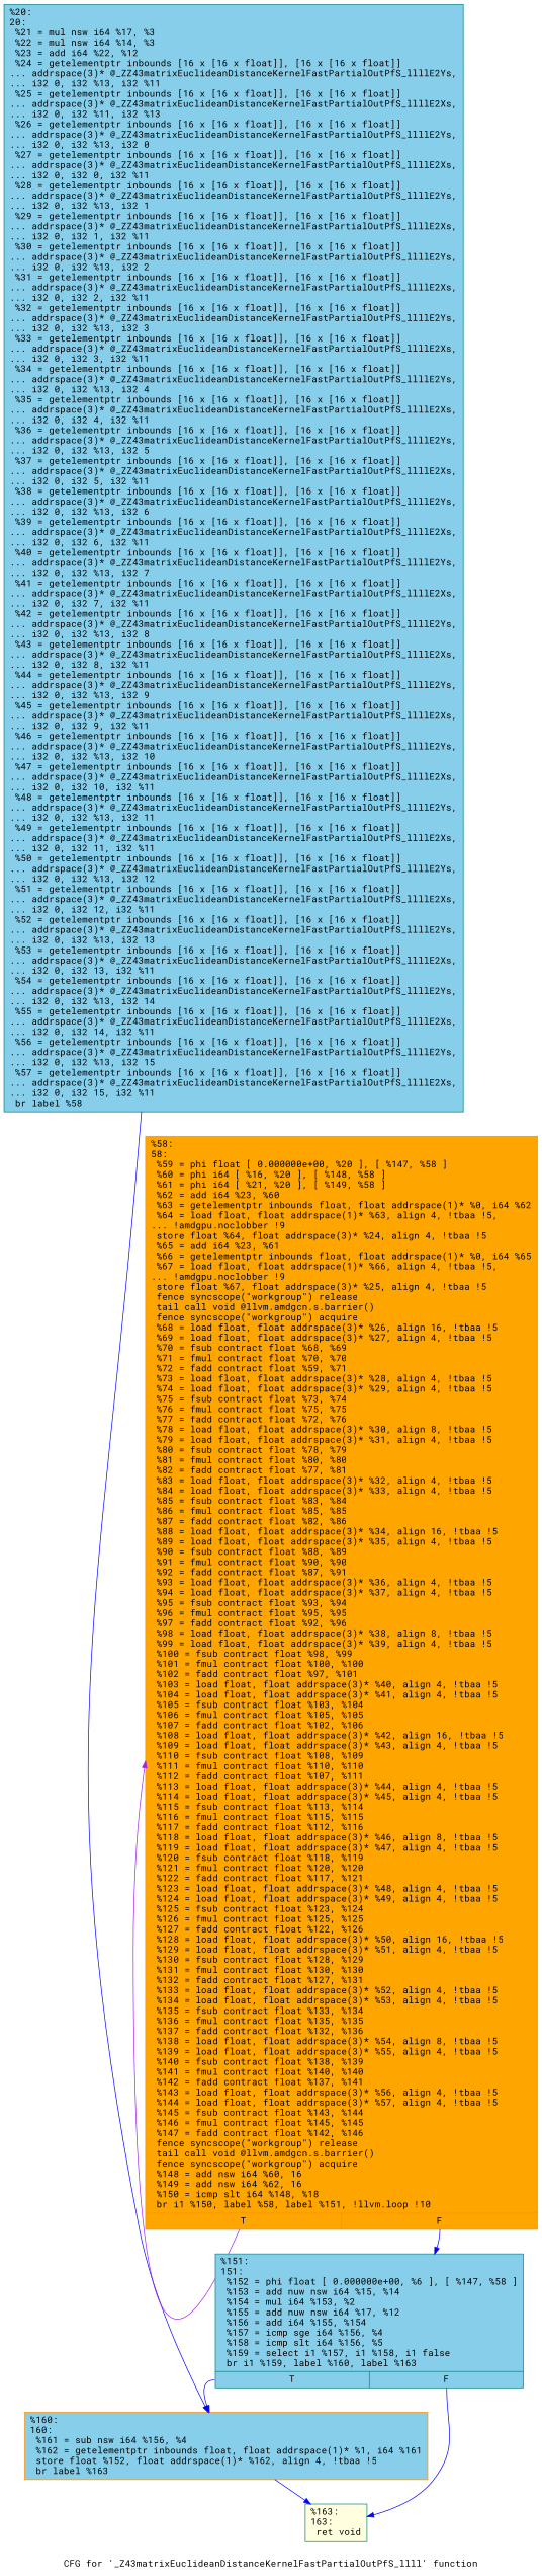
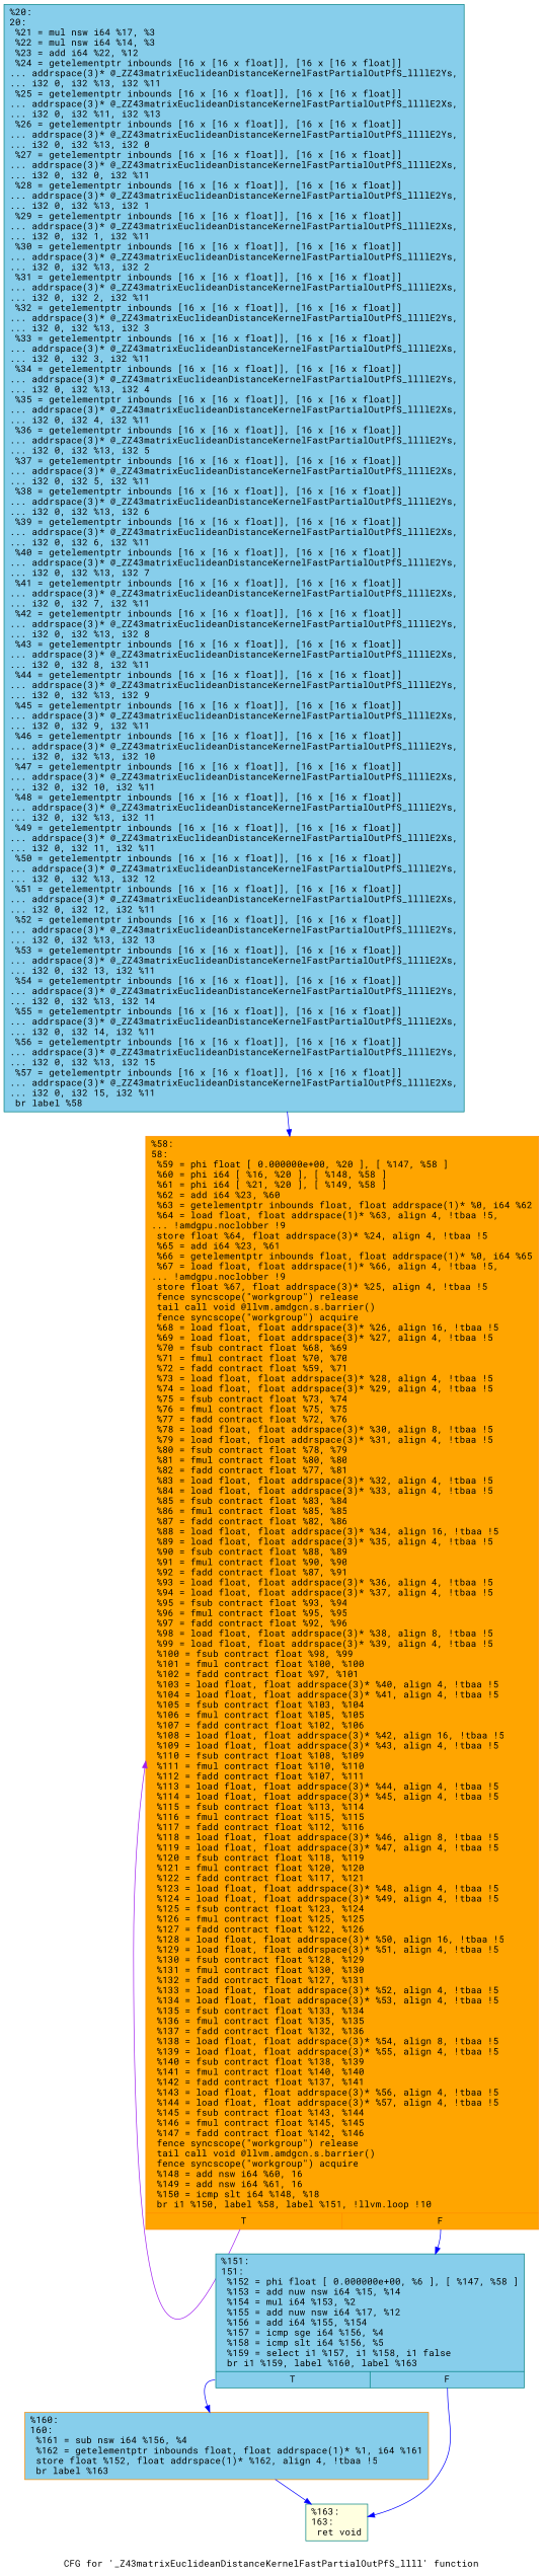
  digraph {
    fontname="Roboto Mono"
    label="CFG for '_Z43matrixEuclideanDistanceKernelFastPartialOutPfS_llll' function"
    node [color=teal fillcolor=skyblue fontname="Roboto Mono" shape=record style=filled]
    edge [color=blue fontname="Roboto Mono" tailport=s0]
    n1 [label="{%20:\l20:                                               \l  %21 = mul nsw i64 %17, %3\l  %22 = mul nsw i64 %14, %3\l  %23 = add i64 %22, %12\l  %24 = getelementptr inbounds [16 x [16 x float]], [16 x [16 x float]]\l... addrspace(3)* @_ZZ43matrixEuclideanDistanceKernelFastPartialOutPfS_llllE2Ys,\l... i32 0, i32 %13, i32 %11\l  %25 = getelementptr inbounds [16 x [16 x float]], [16 x [16 x float]]\l... addrspace(3)* @_ZZ43matrixEuclideanDistanceKernelFastPartialOutPfS_llllE2Xs,\l... i32 0, i32 %11, i32 %13\l  %26 = getelementptr inbounds [16 x [16 x float]], [16 x [16 x float]]\l... addrspace(3)* @_ZZ43matrixEuclideanDistanceKernelFastPartialOutPfS_llllE2Ys,\l... i32 0, i32 %13, i32 0\l  %27 = getelementptr inbounds [16 x [16 x float]], [16 x [16 x float]]\l... addrspace(3)* @_ZZ43matrixEuclideanDistanceKernelFastPartialOutPfS_llllE2Xs,\l... i32 0, i32 0, i32 %11\l  %28 = getelementptr inbounds [16 x [16 x float]], [16 x [16 x float]]\l... addrspace(3)* @_ZZ43matrixEuclideanDistanceKernelFastPartialOutPfS_llllE2Ys,\l... i32 0, i32 %13, i32 1\l  %29 = getelementptr inbounds [16 x [16 x float]], [16 x [16 x float]]\l... addrspace(3)* @_ZZ43matrixEuclideanDistanceKernelFastPartialOutPfS_llllE2Xs,\l... i32 0, i32 1, i32 %11\l  %30 = getelementptr inbounds [16 x [16 x float]], [16 x [16 x float]]\l... addrspace(3)* @_ZZ43matrixEuclideanDistanceKernelFastPartialOutPfS_llllE2Ys,\l... i32 0, i32 %13, i32 2\l  %31 = getelementptr inbounds [16 x [16 x float]], [16 x [16 x float]]\l... addrspace(3)* @_ZZ43matrixEuclideanDistanceKernelFastPartialOutPfS_llllE2Xs,\l... i32 0, i32 2, i32 %11\l  %32 = getelementptr inbounds [16 x [16 x float]], [16 x [16 x float]]\l... addrspace(3)* @_ZZ43matrixEuclideanDistanceKernelFastPartialOutPfS_llllE2Ys,\l... i32 0, i32 %13, i32 3\l  %33 = getelementptr inbounds [16 x [16 x float]], [16 x [16 x float]]\l... addrspace(3)* @_ZZ43matrixEuclideanDistanceKernelFastPartialOutPfS_llllE2Xs,\l... i32 0, i32 3, i32 %11\l  %34 = getelementptr inbounds [16 x [16 x float]], [16 x [16 x float]]\l... addrspace(3)* @_ZZ43matrixEuclideanDistanceKernelFastPartialOutPfS_llllE2Ys,\l... i32 0, i32 %13, i32 4\l  %35 = getelementptr inbounds [16 x [16 x float]], [16 x [16 x float]]\l... addrspace(3)* @_ZZ43matrixEuclideanDistanceKernelFastPartialOutPfS_llllE2Xs,\l... i32 0, i32 4, i32 %11\l  %36 = getelementptr inbounds [16 x [16 x float]], [16 x [16 x float]]\l... addrspace(3)* @_ZZ43matrixEuclideanDistanceKernelFastPartialOutPfS_llllE2Ys,\l... i32 0, i32 %13, i32 5\l  %37 = getelementptr inbounds [16 x [16 x float]], [16 x [16 x float]]\l... addrspace(3)* @_ZZ43matrixEuclideanDistanceKernelFastPartialOutPfS_llllE2Xs,\l... i32 0, i32 5, i32 %11\l  %38 = getelementptr inbounds [16 x [16 x float]], [16 x [16 x float]]\l... addrspace(3)* @_ZZ43matrixEuclideanDistanceKernelFastPartialOutPfS_llllE2Ys,\l... i32 0, i32 %13, i32 6\l  %39 = getelementptr inbounds [16 x [16 x float]], [16 x [16 x float]]\l... addrspace(3)* @_ZZ43matrixEuclideanDistanceKernelFastPartialOutPfS_llllE2Xs,\l... i32 0, i32 6, i32 %11\l  %40 = getelementptr inbounds [16 x [16 x float]], [16 x [16 x float]]\l... addrspace(3)* @_ZZ43matrixEuclideanDistanceKernelFastPartialOutPfS_llllE2Ys,\l... i32 0, i32 %13, i32 7\l  %41 = getelementptr inbounds [16 x [16 x float]], [16 x [16 x float]]\l... addrspace(3)* @_ZZ43matrixEuclideanDistanceKernelFastPartialOutPfS_llllE2Xs,\l... i32 0, i32 7, i32 %11\l  %42 = getelementptr inbounds [16 x [16 x float]], [16 x [16 x float]]\l... addrspace(3)* @_ZZ43matrixEuclideanDistanceKernelFastPartialOutPfS_llllE2Ys,\l... i32 0, i32 %13, i32 8\l  %43 = getelementptr inbounds [16 x [16 x float]], [16 x [16 x float]]\l... addrspace(3)* @_ZZ43matrixEuclideanDistanceKernelFastPartialOutPfS_llllE2Xs,\l... i32 0, i32 8, i32 %11\l  %44 = getelementptr inbounds [16 x [16 x float]], [16 x [16 x float]]\l... addrspace(3)* @_ZZ43matrixEuclideanDistanceKernelFastPartialOutPfS_llllE2Ys,\l... i32 0, i32 %13, i32 9\l  %45 = getelementptr inbounds [16 x [16 x float]], [16 x [16 x float]]\l... addrspace(3)* @_ZZ43matrixEuclideanDistanceKernelFastPartialOutPfS_llllE2Xs,\l... i32 0, i32 9, i32 %11\l  %46 = getelementptr inbounds [16 x [16 x float]], [16 x [16 x float]]\l... addrspace(3)* @_ZZ43matrixEuclideanDistanceKernelFastPartialOutPfS_llllE2Ys,\l... i32 0, i32 %13, i32 10\l  %47 = getelementptr inbounds [16 x [16 x float]], [16 x [16 x float]]\l... addrspace(3)* @_ZZ43matrixEuclideanDistanceKernelFastPartialOutPfS_llllE2Xs,\l... i32 0, i32 10, i32 %11\l  %48 = getelementptr inbounds [16 x [16 x float]], [16 x [16 x float]]\l... addrspace(3)* @_ZZ43matrixEuclideanDistanceKernelFastPartialOutPfS_llllE2Ys,\l... i32 0, i32 %13, i32 11\l  %49 = getelementptr inbounds [16 x [16 x float]], [16 x [16 x float]]\l... addrspace(3)* @_ZZ43matrixEuclideanDistanceKernelFastPartialOutPfS_llllE2Xs,\l... i32 0, i32 11, i32 %11\l  %50 = getelementptr inbounds [16 x [16 x float]], [16 x [16 x float]]\l... addrspace(3)* @_ZZ43matrixEuclideanDistanceKernelFastPartialOutPfS_llllE2Ys,\l... i32 0, i32 %13, i32 12\l  %51 = getelementptr inbounds [16 x [16 x float]], [16 x [16 x float]]\l... addrspace(3)* @_ZZ43matrixEuclideanDistanceKernelFastPartialOutPfS_llllE2Xs,\l... i32 0, i32 12, i32 %11\l  %52 = getelementptr inbounds [16 x [16 x float]], [16 x [16 x float]]\l... addrspace(3)* @_ZZ43matrixEuclideanDistanceKernelFastPartialOutPfS_llllE2Ys,\l... i32 0, i32 %13, i32 13\l  %53 = getelementptr inbounds [16 x [16 x float]], [16 x [16 x float]]\l... addrspace(3)* @_ZZ43matrixEuclideanDistanceKernelFastPartialOutPfS_llllE2Xs,\l... i32 0, i32 13, i32 %11\l  %54 = getelementptr inbounds [16 x [16 x float]], [16 x [16 x float]]\l... addrspace(3)* @_ZZ43matrixEuclideanDistanceKernelFastPartialOutPfS_llllE2Ys,\l... i32 0, i32 %13, i32 14\l  %55 = getelementptr inbounds [16 x [16 x float]], [16 x [16 x float]]\l... addrspace(3)* @_ZZ43matrixEuclideanDistanceKernelFastPartialOutPfS_llllE2Xs,\l... i32 0, i32 14, i32 %11\l  %56 = getelementptr inbounds [16 x [16 x float]], [16 x [16 x float]]\l... addrspace(3)* @_ZZ43matrixEuclideanDistanceKernelFastPartialOutPfS_llllE2Ys,\l... i32 0, i32 %13, i32 15\l  %57 = getelementptr inbounds [16 x [16 x float]], [16 x [16 x float]]\l... addrspace(3)* @_ZZ43matrixEuclideanDistanceKernelFastPartialOutPfS_llllE2Xs,\l... i32 0, i32 15, i32 %11\l  br label %58\l}"]
-   n2 [color=darkorange fillcolor=orange label="{%58:\l58:                                               \l  %59 = phi float [ 0.000000e+00, %20 ], [ %147, %58 ]\l  %60 = phi i64 [ %16, %20 ], [ %148, %58 ]\l  %61 = phi i64 [ %21, %20 ], [ %149, %58 ]\l  %62 = add i64 %23, %60\l  %63 = getelementptr inbounds float, float addrspace(1)* %0, i64 %62\l  %64 = load float, float addrspace(1)* %63, align 4, !tbaa !5,\l... !amdgpu.noclobber !9\l  store float %64, float addrspace(3)* %24, align 4, !tbaa !5\l  %65 = add i64 %23, %61\l  %66 = getelementptr inbounds float, float addrspace(1)* %0, i64 %65\l  %67 = load float, float addrspace(1)* %66, align 4, !tbaa !5,\l... !amdgpu.noclobber !9\l  store float %67, float addrspace(3)* %25, align 4, !tbaa !5\l  fence syncscope(\"workgroup\") release\l  tail call void @llvm.amdgcn.s.barrier()\l  fence syncscope(\"workgroup\") acquire\l  %68 = load float, float addrspace(3)* %26, align 16, !tbaa !5\l  %69 = load float, float addrspace(3)* %27, align 4, !tbaa !5\l  %70 = fsub contract float %68, %69\l  %71 = fmul contract float %70, %70\l  %72 = fadd contract float %59, %71\l  %73 = load float, float addrspace(3)* %28, align 4, !tbaa !5\l  %74 = load float, float addrspace(3)* %29, align 4, !tbaa !5\l  %75 = fsub contract float %73, %74\l  %76 = fmul contract float %75, %75\l  %77 = fadd contract float %72, %76\l  %78 = load float, float addrspace(3)* %30, align 8, !tbaa !5\l  %79 = load float, float addrspace(3)* %31, align 4, !tbaa !5\l  %80 = fsub contract float %78, %79\l  %81 = fmul contract float %80, %80\l  %82 = fadd contract float %77, %81\l  %83 = load float, float addrspace(3)* %32, align 4, !tbaa !5\l  %84 = load float, float addrspace(3)* %33, align 4, !tbaa !5\l  %85 = fsub contract float %83, %84\l  %86 = fmul contract float %85, %85\l  %87 = fadd contract float %82, %86\l  %88 = load float, float addrspace(3)* %34, align 16, !tbaa !5\l  %89 = load float, float addrspace(3)* %35, align 4, !tbaa !5\l  %90 = fsub contract float %88, %89\l  %91 = fmul contract float %90, %90\l  %92 = fadd contract float %87, %91\l  %93 = load float, float addrspace(3)* %36, align 4, !tbaa !5\l  %94 = load float, float addrspace(3)* %37, align 4, !tbaa !5\l  %95 = fsub contract float %93, %94\l  %96 = fmul contract float %95, %95\l  %97 = fadd contract float %92, %96\l  %98 = load float, float addrspace(3)* %38, align 8, !tbaa !5\l  %99 = load float, float addrspace(3)* %39, align 4, !tbaa !5\l  %100 = fsub contract float %98, %99\l  %101 = fmul contract float %100, %100\l  %102 = fadd contract float %97, %101\l  %103 = load float, float addrspace(3)* %40, align 4, !tbaa !5\l  %104 = load float, float addrspace(3)* %41, align 4, !tbaa !5\l  %105 = fsub contract float %103, %104\l  %106 = fmul contract float %105, %105\l  %107 = fadd contract float %102, %106\l  %108 = load float, float addrspace(3)* %42, align 16, !tbaa !5\l  %109 = load float, float addrspace(3)* %43, align 4, !tbaa !5\l  %110 = fsub contract float %108, %109\l  %111 = fmul contract float %110, %110\l  %112 = fadd contract float %107, %111\l  %113 = load float, float addrspace(3)* %44, align 4, !tbaa !5\l  %114 = load float, float addrspace(3)* %45, align 4, !tbaa !5\l  %115 = fsub contract float %113, %114\l  %116 = fmul contract float %115, %115\l  %117 = fadd contract float %112, %116\l  %118 = load float, float addrspace(3)* %46, align 8, !tbaa !5\l  %119 = load float, float addrspace(3)* %47, align 4, !tbaa !5\l  %120 = fsub contract float %118, %119\l  %121 = fmul contract float %120, %120\l  %122 = fadd contract float %117, %121\l  %123 = load float, float addrspace(3)* %48, align 4, !tbaa !5\l  %124 = load float, float addrspace(3)* %49, align 4, !tbaa !5\l  %125 = fsub contract float %123, %124\l  %126 = fmul contract float %125, %125\l  %127 = fadd contract float %122, %126\l  %128 = load float, float addrspace(3)* %50, align 16, !tbaa !5\l  %129 = load float, float addrspace(3)* %51, align 4, !tbaa !5\l  %130 = fsub contract float %128, %129\l  %131 = fmul contract float %130, %130\l  %132 = fadd contract float %127, %131\l  %133 = load float, float addrspace(3)* %52, align 4, !tbaa !5\l  %134 = load float, float addrspace(3)* %53, align 4, !tbaa !5\l  %135 = fsub contract float %133, %134\l  %136 = fmul contract float %135, %135\l  %137 = fadd contract float %132, %136\l  %138 = load float, float addrspace(3)* %54, align 8, !tbaa !5\l  %139 = load float, float addrspace(3)* %55, align 4, !tbaa !5\l  %140 = fsub contract float %138, %139\l  %141 = fmul contract float %140, %140\l  %142 = fadd contract float %137, %141\l  %143 = load float, float addrspace(3)* %56, align 4, !tbaa !5\l  %144 = load float, float addrspace(3)* %57, align 4, !tbaa !5\l  %145 = fsub contract float %143, %144\l  %146 = fmul contract float %145, %145\l  %147 = fadd contract float %142, %146\l  fence syncscope(\"workgroup\") release\l  tail call void @llvm.amdgcn.s.barrier()\l  fence syncscope(\"workgroup\") acquire\l  %148 = add nsw i64 %60, 16\l  %149 = add nsw i64 %62, 16\l  %150 = icmp slt i64 %148, %18\l  br i1 %150, label %58, label %151, !llvm.loop !10\l|{<s0>T|<s1>F}}"]
+   n2 [color=darkorange fillcolor=orange label="{%58:\l58:                                               \l  %59 = phi float [ 0.000000e+00, %20 ], [ %147, %58 ]\l  %60 = phi i64 [ %16, %20 ], [ %148, %58 ]\l  %61 = phi i64 [ %21, %20 ], [ %149, %58 ]\l  %62 = add i64 %23, %60\l  %63 = getelementptr inbounds float, float addrspace(1)* %0, i64 %62\l  %64 = load float, float addrspace(1)* %63, align 4, !tbaa !5,\l... !amdgpu.noclobber !9\l  store float %64, float addrspace(3)* %24, align 4, !tbaa !5\l  %65 = add i64 %23, %61\l  %66 = getelementptr inbounds float, float addrspace(1)* %0, i64 %65\l  %67 = load float, float addrspace(1)* %66, align 4, !tbaa !5,\l... !amdgpu.noclobber !9\l  store float %67, float addrspace(3)* %25, align 4, !tbaa !5\l  fence syncscope(\"workgroup\") release\l  tail call void @llvm.amdgcn.s.barrier()\l  fence syncscope(\"workgroup\") acquire\l  %68 = load float, float addrspace(3)* %26, align 16, !tbaa !5\l  %69 = load float, float addrspace(3)* %27, align 4, !tbaa !5\l  %70 = fsub contract float %68, %69\l  %71 = fmul contract float %70, %70\l  %72 = fadd contract float %59, %71\l  %73 = load float, float addrspace(3)* %28, align 4, !tbaa !5\l  %74 = load float, float addrspace(3)* %29, align 4, !tbaa !5\l  %75 = fsub contract float %73, %74\l  %76 = fmul contract float %75, %75\l  %77 = fadd contract float %72, %76\l  %78 = load float, float addrspace(3)* %30, align 8, !tbaa !5\l  %79 = load float, float addrspace(3)* %31, align 4, !tbaa !5\l  %80 = fsub contract float %78, %79\l  %81 = fmul contract float %80, %80\l  %82 = fadd contract float %77, %81\l  %83 = load float, float addrspace(3)* %32, align 4, !tbaa !5\l  %84 = load float, float addrspace(3)* %33, align 4, !tbaa !5\l  %85 = fsub contract float %83, %84\l  %86 = fmul contract float %85, %85\l  %87 = fadd contract float %82, %86\l  %88 = load float, float addrspace(3)* %34, align 16, !tbaa !5\l  %89 = load float, float addrspace(3)* %35, align 4, !tbaa !5\l  %90 = fsub contract float %88, %89\l  %91 = fmul contract float %90, %90\l  %92 = fadd contract float %87, %91\l  %93 = load float, float addrspace(3)* %36, align 4, !tbaa !5\l  %94 = load float, float addrspace(3)* %37, align 4, !tbaa !5\l  %95 = fsub contract float %93, %94\l  %96 = fmul contract float %95, %95\l  %97 = fadd contract float %92, %96\l  %98 = load float, float addrspace(3)* %38, align 8, !tbaa !5\l  %99 = load float, float addrspace(3)* %39, align 4, !tbaa !5\l  %100 = fsub contract float %98, %99\l  %101 = fmul contract float %100, %100\l  %102 = fadd contract float %97, %101\l  %103 = load float, float addrspace(3)* %40, align 4, !tbaa !5\l  %104 = load float, float addrspace(3)* %41, align 4, !tbaa !5\l  %105 = fsub contract float %103, %104\l  %106 = fmul contract float %105, %105\l  %107 = fadd contract float %102, %106\l  %108 = load float, float addrspace(3)* %42, align 16, !tbaa !5\l  %109 = load float, float addrspace(3)* %43, align 4, !tbaa !5\l  %110 = fsub contract float %108, %109\l  %111 = fmul contract float %110, %110\l  %112 = fadd contract float %107, %111\l  %113 = load float, float addrspace(3)* %44, align 4, !tbaa !5\l  %114 = load float, float addrspace(3)* %45, align 4, !tbaa !5\l  %115 = fsub contract float %113, %114\l  %116 = fmul contract float %115, %115\l  %117 = fadd contract float %112, %116\l  %118 = load float, float addrspace(3)* %46, align 8, !tbaa !5\l  %119 = load float, float addrspace(3)* %47, align 4, !tbaa !5\l  %120 = fsub contract float %118, %119\l  %121 = fmul contract float %120, %120\l  %122 = fadd contract float %117, %121\l  %123 = load float, float addrspace(3)* %48, align 4, !tbaa !5\l  %124 = load float, float addrspace(3)* %49, align 4, !tbaa !5\l  %125 = fsub contract float %123, %124\l  %126 = fmul contract float %125, %125\l  %127 = fadd contract float %122, %126\l  %128 = load float, float addrspace(3)* %50, align 16, !tbaa !5\l  %129 = load float, float addrspace(3)* %51, align 4, !tbaa !5\l  %130 = fsub contract float %128, %129\l  %131 = fmul contract float %130, %130\l  %132 = fadd contract float %127, %131\l  %133 = load float, float addrspace(3)* %52, align 4, !tbaa !5\l  %134 = load float, float addrspace(3)* %53, align 4, !tbaa !5\l  %135 = fsub contract float %133, %134\l  %136 = fmul contract float %135, %135\l  %137 = fadd contract float %132, %136\l  %138 = load float, float addrspace(3)* %54, align 8, !tbaa !5\l  %139 = load float, float addrspace(3)* %55, align 4, !tbaa !5\l  %140 = fsub contract float %138, %139\l  %141 = fmul contract float %140, %140\l  %142 = fadd contract float %137, %141\l  %143 = load float, float addrspace(3)* %56, align 4, !tbaa !5\l  %144 = load float, float addrspace(3)* %57, align 4, !tbaa !5\l  %145 = fsub contract float %143, %144\l  %146 = fmul contract float %145, %145\l  %147 = fadd contract float %142, %146\l  fence syncscope(\"workgroup\") release\l  tail call void @llvm.amdgcn.s.barrier()\l  fence syncscope(\"workgroup\") acquire\l  %148 = add nsw i64 %60, 16\l  %149 = add nsw i64 %61, 16\l  %150 = icmp slt i64 %148, %18\l  br i1 %150, label %58, label %151, !llvm.loop !10\l|{<s0>T|<s1>F}}"]
    n3 [label="{%151:\l151:                                              \l  %152 = phi float [ 0.000000e+00, %6 ], [ %147, %58 ]\l  %153 = add nuw nsw i64 %15, %14\l  %154 = mul i64 %153, %2\l  %155 = add nuw nsw i64 %17, %12\l  %156 = add i64 %155, %154\l  %157 = icmp sge i64 %156, %4\l  %158 = icmp slt i64 %156, %5\l  %159 = select i1 %157, i1 %158, i1 false\l  br i1 %159, label %160, label %163\l|{<s0>T|<s1>F}}"]
    n4 [color=darkorange label="{%160:\l160:                                              \l  %161 = sub nsw i64 %156, %4\l  %162 = getelementptr inbounds float, float addrspace(1)* %1, i64 %161\l  store float %152, float addrspace(1)* %162, align 4, !tbaa !5\l  br label %163\l}"]
    n5 [fillcolor=lightyellow label="{%163:\l163:                                              \l  ret void\l}"]
-   n1 -> n4
+   n1 -> n2
    n2 -> n2 [color=purple]
    n2 -> n3 [tailport=s1]
    n3 -> n4
    n3 -> n5 [tailport=s1]
    n4 -> n5
  }
